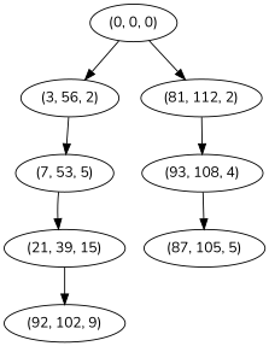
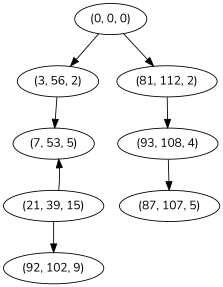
  digraph {
    fontname=Nunito
    node [fontname=Nunito]
    edge [fontname=Nunito]
    "(0, 0, 0)"
    "(3, 56, 2)"
    "(81, 112, 2)"
    "(7, 53, 5)"
    n5 [label="(93, 108, 4)"]
    "(21, 39, 15)"
    "(92, 102, 9)"
-   "(87, 107, 5)" [label="(87, 105, 5)"]
+   "(87, 107, 5)"
    "(0, 0, 0)" -> "(3, 56, 2)"
    "(0, 0, 0)" -> "(81, 112, 2)"
    "(3, 56, 2)" -> "(7, 53, 5)"
    "(81, 112, 2)" -> n5
-   "(7, 53, 5)" -> "(21, 39, 15)"
+   "(21, 39, 15)" -> "(7, 53, 5)"
    n5 -> "(87, 107, 5)"
    "(21, 39, 15)" -> "(92, 102, 9)"
  }
